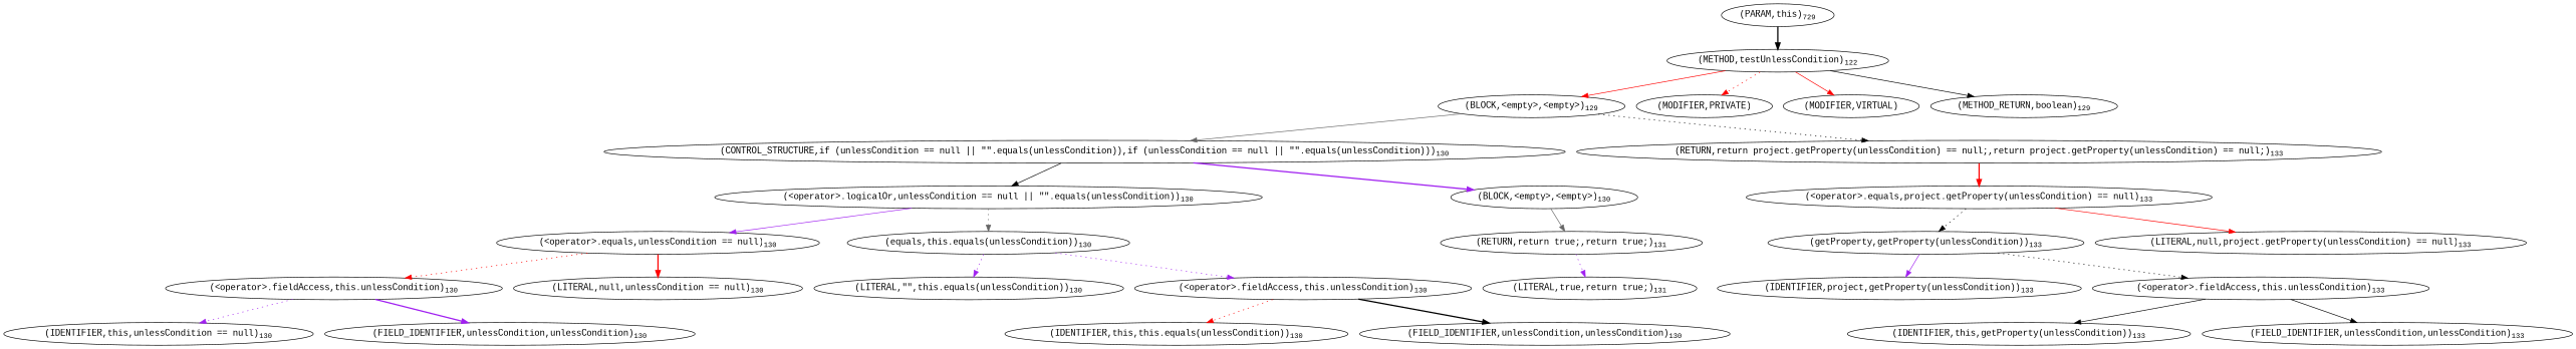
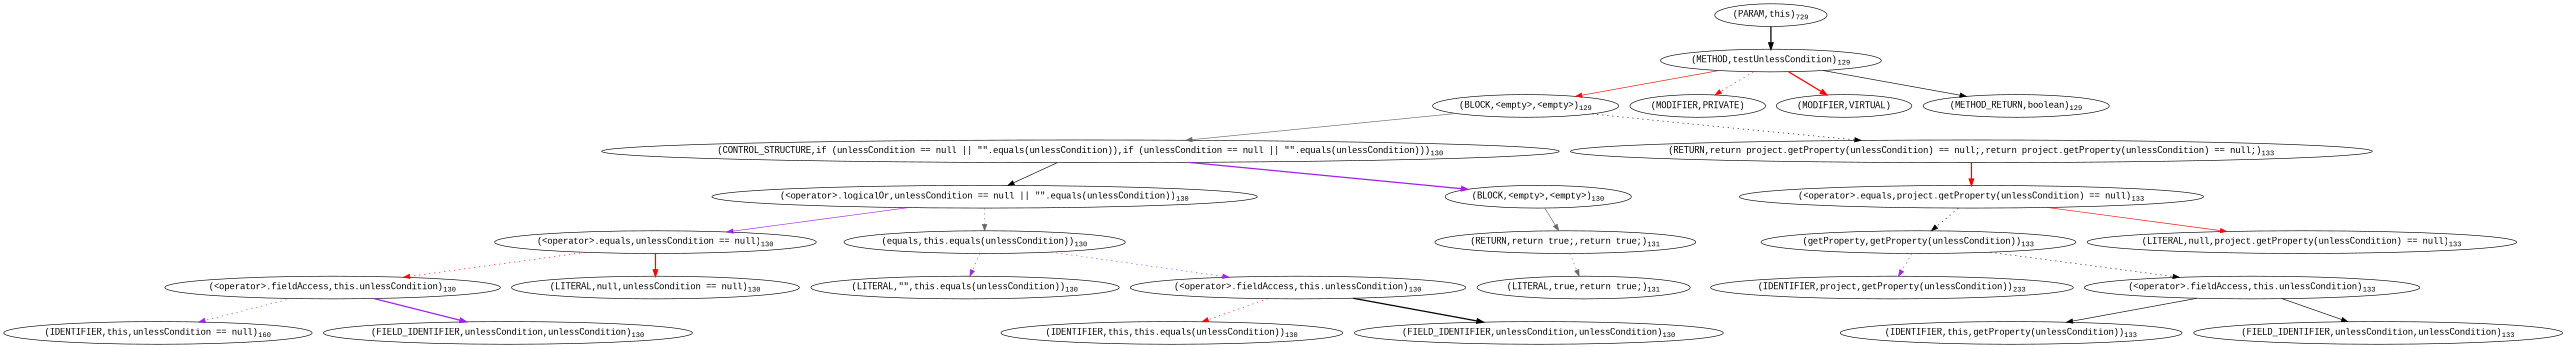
  digraph {
    fontname="Liberation Mono"
    node [fontname="Liberation Mono"]
    edge [color=black fontname="Liberation Mono" style=solid]
-   n1 [label=<(METHOD,testUnlessCondition)<SUB>122</SUB>>]
+   n1 [label=<(METHOD,testUnlessCondition)<SUB>129</SUB>>]
    n2 [label=<(BLOCK,&lt;empty&gt;,&lt;empty&gt;)<SUB>129</SUB>>]
    n3 [label=<(MODIFIER,PRIVATE)>]
    n4 [label=<(MODIFIER,VIRTUAL)>]
    n5 [label=<(METHOD_RETURN,boolean)<SUB>129</SUB>>]
    n6 [label=<(PARAM,this)<SUB>729</SUB>>]
    n7 [label=<(CONTROL_STRUCTURE,if (unlessCondition == null || &quot;&quot;.equals(unlessCondition)),if (unlessCondition == null || &quot;&quot;.equals(unlessCondition)))<SUB>130</SUB>>]
    n8 [label=<(RETURN,return project.getProperty(unlessCondition) == null;,return project.getProperty(unlessCondition) == null;)<SUB>133</SUB>>]
    n9 [label=<(&lt;operator&gt;.logicalOr,unlessCondition == null || &quot;&quot;.equals(unlessCondition))<SUB>130</SUB>>]
    n10 [label=<(BLOCK,&lt;empty&gt;,&lt;empty&gt;)<SUB>130</SUB>>]
    n11 [label=<(&lt;operator&gt;.equals,project.getProperty(unlessCondition) == null)<SUB>133</SUB>>]
    n12 [label=<(&lt;operator&gt;.equals,unlessCondition == null)<SUB>130</SUB>>]
    n13 [label=<(equals,this.equals(unlessCondition))<SUB>130</SUB>>]
    n14 [label=<(RETURN,return true;,return true;)<SUB>131</SUB>>]
    n15 [label=<(&lt;operator&gt;.fieldAccess,this.unlessCondition)<SUB>130</SUB>>]
    n16 [label=<(LITERAL,null,unlessCondition == null)<SUB>130</SUB>>]
    n17 [label=<(LITERAL,&quot;&quot;,this.equals(unlessCondition))<SUB>130</SUB>>]
    n18 [label=<(&lt;operator&gt;.fieldAccess,this.unlessCondition)<SUB>130</SUB>>]
-   n19 [label=<(IDENTIFIER,this,unlessCondition == null)<SUB>130</SUB>>]
+   n19 [label=<(IDENTIFIER,this,unlessCondition == null)<SUB>160</SUB>>]
    n20 [label=<(FIELD_IDENTIFIER,unlessCondition,unlessCondition)<SUB>130</SUB>>]
    n21 [label=<(IDENTIFIER,this,this.equals(unlessCondition))<SUB>130</SUB>>]
    n22 [label=<(FIELD_IDENTIFIER,unlessCondition,unlessCondition)<SUB>130</SUB>>]
    n23 [label=<(LITERAL,true,return true;)<SUB>131</SUB>>]
    n24 [label=<(getProperty,getProperty(unlessCondition))<SUB>133</SUB>>]
    n25 [label=<(LITERAL,null,project.getProperty(unlessCondition) == null)<SUB>133</SUB>>]
-   n26 [label=<(IDENTIFIER,project,getProperty(unlessCondition))<SUB>133</SUB>>]
+   n26 [label=<(IDENTIFIER,project,getProperty(unlessCondition))<SUB>233</SUB>>]
    n27 [label=<(&lt;operator&gt;.fieldAccess,this.unlessCondition)<SUB>133</SUB>>]
    n28 [label=<(IDENTIFIER,this,getProperty(unlessCondition))<SUB>133</SUB>>]
    n29 [label=<(FIELD_IDENTIFIER,unlessCondition,unlessCondition)<SUB>133</SUB>>]
    n1 -> n2 [color=red]
    n1 -> n3 [color=red style=dotted]
-   n1 -> n4 [color=red]
+   n1 -> n4 [color=red style=bold]
    n1 -> n5
    n2 -> n7 [color=gray40]
    n2 -> n8 [style=dotted]
    n6 -> n1 [style=bold]
    n7 -> n9
    n7 -> n10 [color=purple style=bold]
    n8 -> n11 [color=red style=bold]
    n9 -> n12 [color=purple]
    n9 -> n13 [color=gray40 style=dotted]
    n10 -> n14 [color=gray40]
    n11 -> n24 [style=dotted]
    n11 -> n25 [color=red]
    n12 -> n15 [color=red style=dotted]
    n12 -> n16 [color=red style=bold]
    n13 -> n17 [color=purple style=dotted]
    n13 -> n18 [color=purple style=dotted]
-   n14 -> n23 [color=purple style=dotted]
+   n14 -> n23 [color=gray40 style=dotted]
    n15 -> n19 [color=purple style=dotted]
    n15 -> n20 [color=purple style=bold]
    n18 -> n21 [color=red style=dotted]
    n18 -> n22 [style=bold]
-   n24 -> n26 [color=purple]
+   n24 -> n26 [color=purple style=dotted]
    n24 -> n27 [style=dotted]
    n27 -> n28
    n27 -> n29
  }
